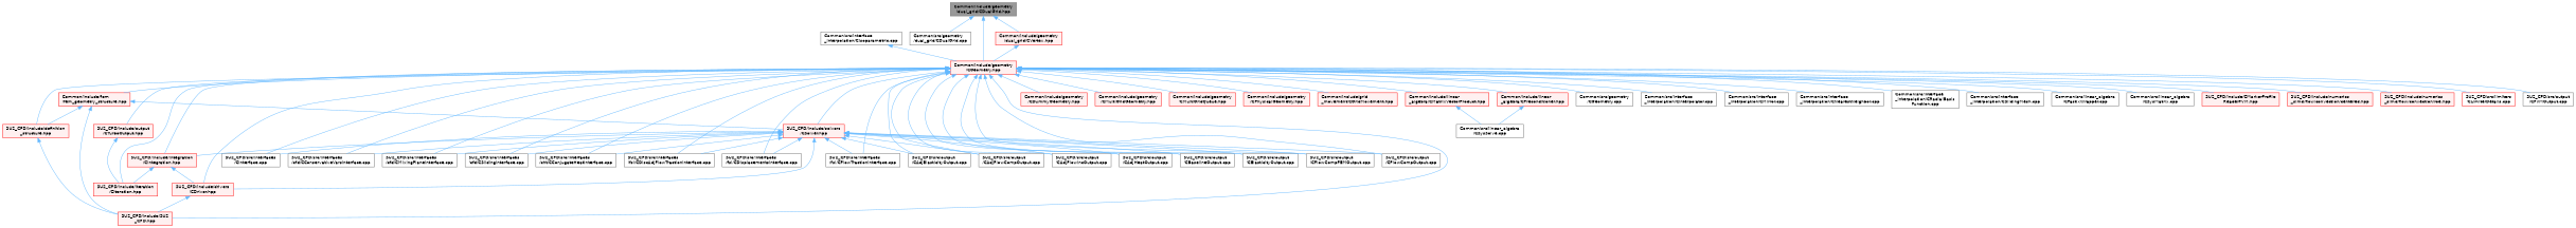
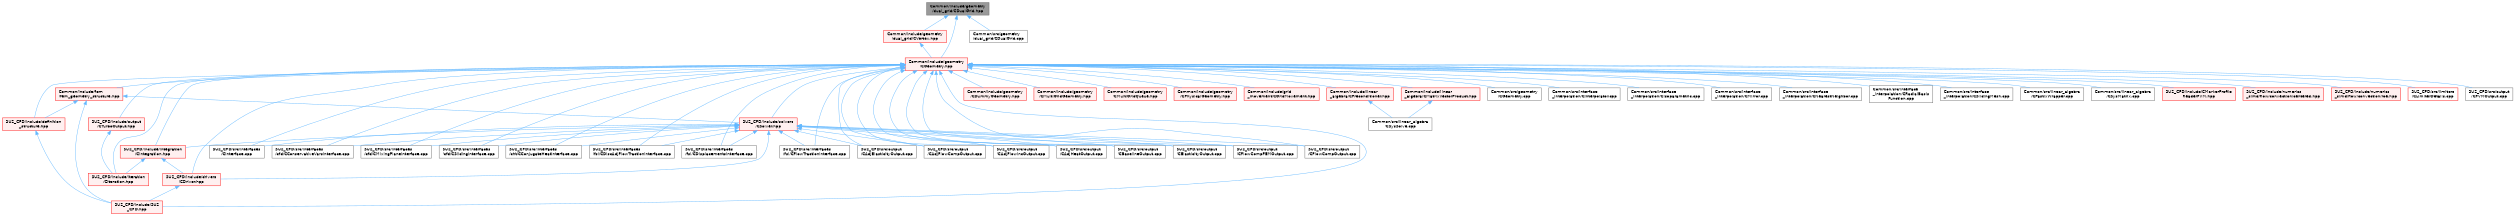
  digraph {
    node [color=grey40 fillcolor=white fontname=Helvetica fontsize=10 shape=box style=filled]
    edge [color=steelblue1 dir=back fontname=Helvetica fontsize=10 labelfontname=Helvetica labelfontsize=10 style=solid]
    n1 [color=gray40 fillcolor=grey60 fontcolor=black height=0.2 label="Common/include/geometry\l/dual_grid/CDualGrid.hpp" width=0.4]
    n2 [color=red fillcolor="#FFF0F0" height=0.2 label="Common/include/geometry\l/CGeometry.hpp" width=0.4]
    n3 [color=red fillcolor="#FFF0F0" height=0.2 label="Common/include/geometry\l/dual_grid/CVertex.hpp" width=0.4]
    n4 [height=0.2 label="Common/src/geometry\l/dual_grid/CDualGrid.cpp" width=0.4]
    n5 [color=red fillcolor="#FFF0F0" height=0.2 label="Common/include/fem\l/fem_geometry_structure.hpp" width=0.4]
    n6 [color=red fillcolor="#FFF0F0" height=0.2 label="SU2_CFD/include/SU2\l_CFD.hpp" width=0.4]
    n7 [color=red fillcolor="#FFF0F0" height=0.2 label="SU2_CFD/include/definition\l_structure.hpp" width=0.4]
    n8 [color=red fillcolor="#FFF0F0" height=0.2 label="SU2_CFD/include/solvers\l/CSolver.hpp" width=0.4]
    n9 [color=red fillcolor="#FFF0F0" height=0.2 label="SU2_CFD/include/drivers\l/CDriver.hpp" width=0.4]
    n10 [color=red fillcolor="#FFF0F0" height=0.2 label="SU2_CFD/include/integration\l/CIntegration.hpp" width=0.4]
    n11 [color=red fillcolor="#FFF0F0" height=0.2 label="SU2_CFD/include/iteration\l/CIteration.hpp" width=0.4]
    n12 [height=0.2 label="SU2_CFD/src/interfaces\l/CInterface.cpp" width=0.4]
    n13 [height=0.2 label="SU2_CFD/src/interfaces\l/cfd/CConservativeVarsInterface.cpp" width=0.4]
    n14 [height=0.2 label="SU2_CFD/src/interfaces\l/cfd/CMixingPlaneInterface.cpp" width=0.4]
    n15 [height=0.2 label="SU2_CFD/src/interfaces\l/cfd/CSlidingInterface.cpp" width=0.4]
    n16 [height=0.2 label="SU2_CFD/src/interfaces\l/cht/CConjugateHeatInterface.cpp" width=0.4]
    n17 [height=0.2 label="SU2_CFD/src/interfaces\l/fsi/CDiscAdjFlowTractionInterface.cpp" width=0.4]
    n18 [height=0.2 label="SU2_CFD/src/interfaces\l/fsi/CDisplacementsInterface.cpp" width=0.4]
    n19 [height=0.2 label="SU2_CFD/src/interfaces\l/fsi/CFlowTractionInterface.cpp" width=0.4]
    n20 [height=0.2 label="SU2_CFD/src/output\l/CAdjElasticityOutput.cpp" width=0.4]
    n21 [height=0.2 label="SU2_CFD/src/output\l/CAdjFlowCompOutput.cpp" width=0.4]
    n22 [height=0.2 label="SU2_CFD/src/output\l/CAdjFlowIncOutput.cpp" width=0.4]
    n23 [height=0.2 label="SU2_CFD/src/output\l/CAdjHeatOutput.cpp" width=0.4]
    n24 [height=0.2 label="SU2_CFD/src/output\l/CBaselineOutput.cpp" width=0.4]
    n25 [height=0.2 label="SU2_CFD/src/output\l/CElasticityOutput.cpp" width=0.4]
    n26 [height=0.2 label="SU2_CFD/src/output\l/CFlowCompFEMOutput.cpp" width=0.4]
    n27 [height=0.2 label="SU2_CFD/src/output\l/CFlowCompOutput.cpp" width=0.4]
    n28 [color=red fillcolor="#FFF0F0" height=0.2 label="Common/include/geometry\l/CDummyGeometry.hpp" width=0.4]
    n29 [color=red fillcolor="#FFF0F0" height=0.2 label="Common/include/geometry\l/CMultiGridGeometry.hpp" width=0.4]
    n30 [color=red fillcolor="#FFF0F0" height=0.2 label="Common/include/geometry\l/CMultiGridQueue.hpp" width=0.4]
    n31 [color=red fillcolor="#FFF0F0" height=0.2 label="Common/include/geometry\l/CPhysicalGeometry.hpp" width=0.4]
    n32 [color=red fillcolor="#FFF0F0" height=0.2 label="Common/include/grid\l_movement/CGridMovement.hpp" width=0.4]
    n33 [color=red fillcolor="#FFF0F0" height=0.2 label="Common/include/linear\l_algebra/CMatrixVectorProduct.hpp" width=0.4]
    n34 [color=red fillcolor="#FFF0F0" height=0.2 label="Common/include/linear\l_algebra/CPreconditioner.hpp" width=0.4]
    n35 [height=0.2 label="Common/src/geometry\l/CGeometry.cpp" width=0.4]
    n36 [height=0.2 label="Common/src/interface\l_interpolation/CInterpolator.cpp" width=0.4]
    n37 [height=0.2 label="Common/src/interface\l_interpolation/CIsoparametric.cpp" width=0.4]
    n38 [height=0.2 label="Common/src/interface\l_interpolation/CMirror.cpp" width=0.4]
    n39 [height=0.2 label="Common/src/interface\l_interpolation/CNearestNeighbor.cpp" width=0.4]
    n40 [height=0.2 label="Common/src/interface\l_interpolation/CRadialBasis\lFunction.cpp" width=0.4]
    n41 [height=0.2 label="Common/src/interface\l_interpolation/CSlidingMesh.cpp" width=0.4]
    n42 [height=0.2 label="Common/src/linear_algebra\l/CPastixWrapper.cpp" width=0.4]
    n43 [height=0.2 label="Common/src/linear_algebra\l/CSysMatrix.cpp" width=0.4]
    n44 [color=red fillcolor="#FFF0F0" height=0.2 label="SU2_CFD/include/CMarkerProfile\lReaderFVM.hpp" width=0.4]
    n45 [color=red fillcolor="#FFF0F0" height=0.2 label="SU2_CFD/include/numerics\l_simd/flow/convection/centered.hpp" width=0.4]
    n46 [color=red fillcolor="#FFF0F0" height=0.2 label="SU2_CFD/include/numerics\l_simd/flow/convection/roe.hpp" width=0.4]
    n47 [color=red fillcolor="#FFF0F0" height=0.2 label="SU2_CFD/include/output\l/CTurboOutput.hpp" width=0.4]
    n48 [color=red height=0.2 label="SU2_CFD/src/limiters\l/CLimiterDetails.cpp" width=0.4]
    n49 [height=0.2 label="SU2_CFD/src/output\l/CFVMOutput.cpp" width=0.4]
    n50 [height=0.2 label="Common/src/linear_algebra\l/CSysSolve.cpp" width=0.4]
    n1 -> n2
    n1 -> n3
    n1 -> n4
    n2 -> n5
    n2 -> n6
    n2 -> n7
    n2 -> n8
    n2 -> n9
    n2 -> n10
    n2 -> n11
    n2 -> n12
    n2 -> n13
    n2 -> n14
    n2 -> n15
    n2 -> n16
    n2 -> n17
    n2 -> n18
    n2 -> n19
    n2 -> n20
    n2 -> n21
    n2 -> n22
    n2 -> n23
    n2 -> n24
    n2 -> n25
    n2 -> n26
    n2 -> n27
    n2 -> n28
    n2 -> n29
    n2 -> n30
    n2 -> n31
    n2 -> n32
    n2 -> n33
    n2 -> n34
    n2 -> n35
    n2 -> n36
-   n37 -> n2
+   n2 -> n37
    n2 -> n38
    n2 -> n39
    n2 -> n40
    n2 -> n41
    n2 -> n42
    n2 -> n43
    n2 -> n44
    n2 -> n45
    n2 -> n46
    n2 -> n47
    n2 -> n48
    n2 -> n49
    n3 -> n2
    n5 -> n6
    n5 -> n7
    n5 -> n8
    n7 -> n6
    n8 -> n9
    n8 -> n10
    n8 -> n12
    n8 -> n13
    n8 -> n14
    n8 -> n15
    n8 -> n16
    n8 -> n17
    n8 -> n18
    n8 -> n19
    n8 -> n20
    n8 -> n21
    n8 -> n22
    n8 -> n23
    n8 -> n24
    n8 -> n25
    n8 -> n26
    n8 -> n27
    n9 -> n6
    n10 -> n9
    n10 -> n11
    n33 -> n50
    n34 -> n50
    n47 -> n11
  }
